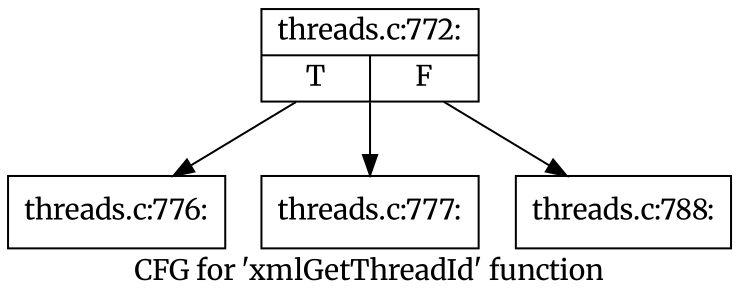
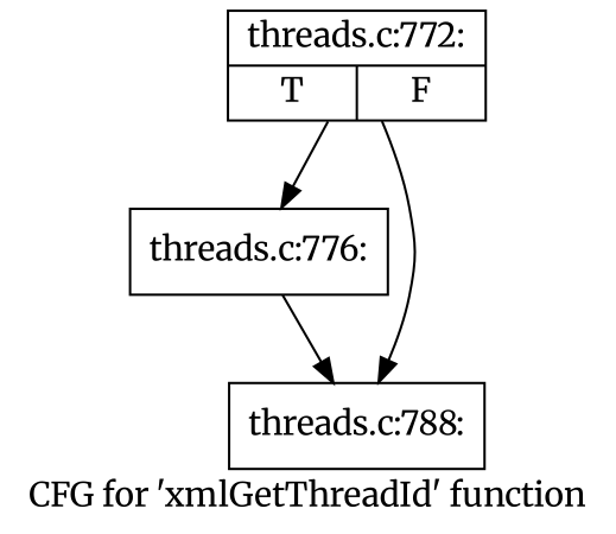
  digraph {
    fontname=Merriweather
    label="CFG for 'xmlGetThreadId' function"
    node [fontname=Merriweather shape=record]
    edge [fontname=Merriweather]
    n1 [label="{threads.c:772:|{<s0>T|<s1>F}}"]
    n2 [label="{threads.c:776:}"]
-   n3 [label="{threads.c:777:}"]
    n4 [label="{threads.c:788:}"]
    n1 -> n2
-   n1 -> n3
    n1 -> n4
+   n2 -> n4
  }
